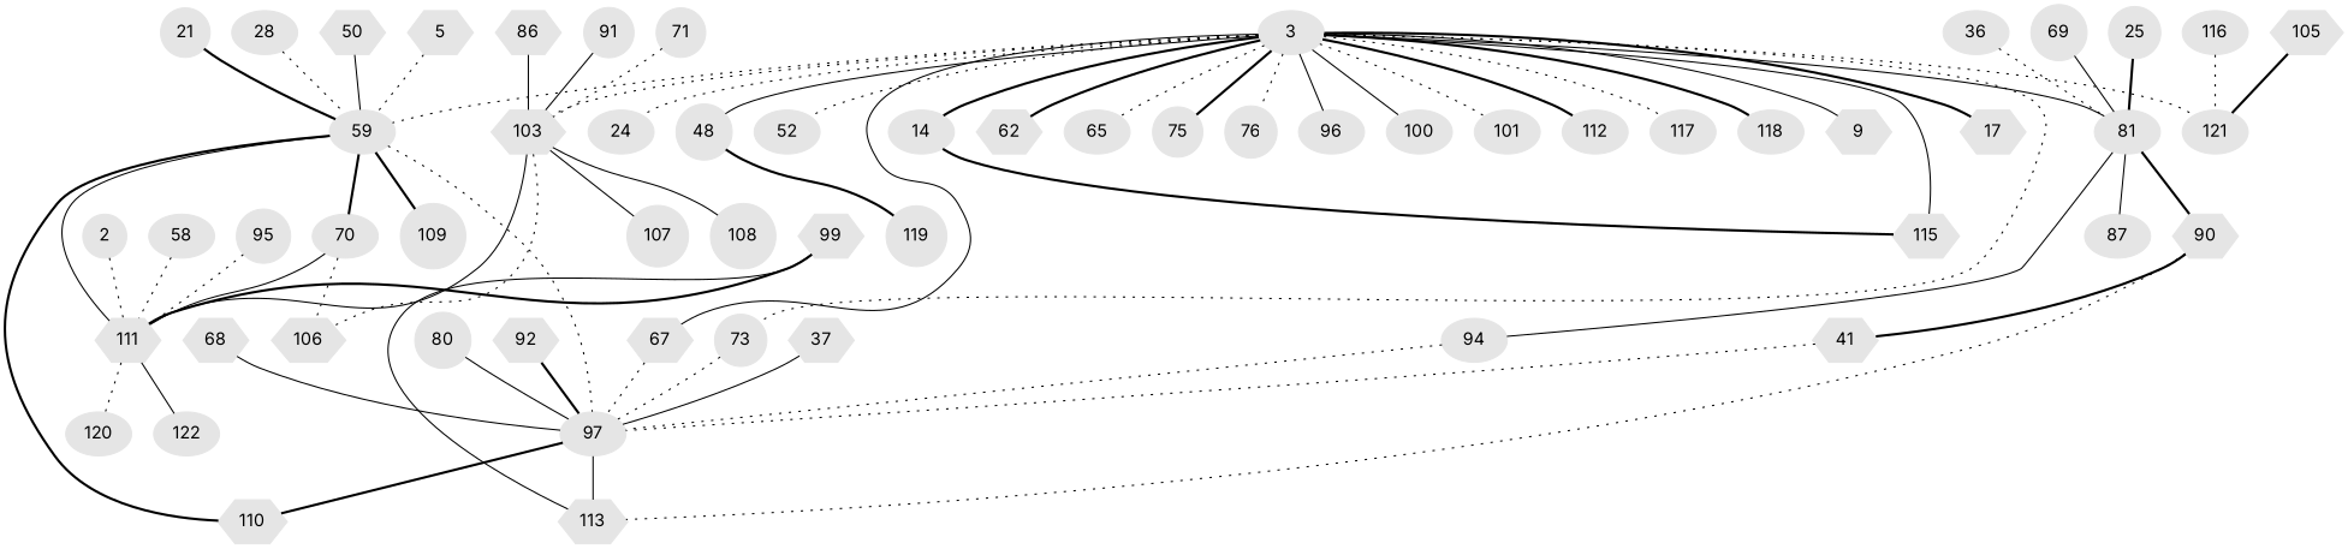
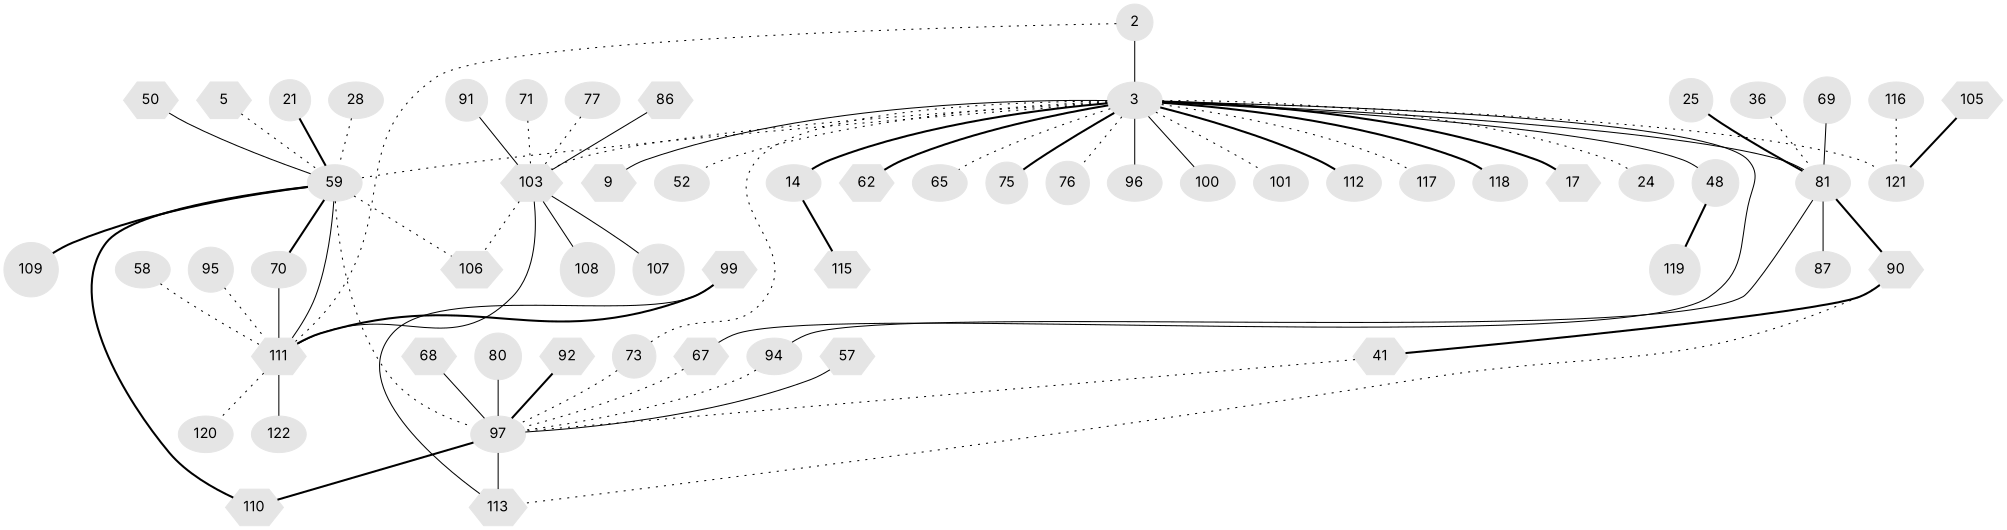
  graph {
    fontname=Inter
    node [color=gray90 fontname=Inter shape=ellipse style=filled]
    edge [fontname=Inter style=dotted]
    3 [super="+1"]
    9 [shape=hexagon]
    14
    17 [shape=hexagon]
    24 [super="+20"]
    48 [shape=circle super="+26"]
    52
    59 [super="+45+57+4"]
    62 [shape=hexagon]
    65 [super="+60"]
    67 [shape=hexagon super="+35"]
    73 [shape=circle]
    75 [shape=circle]
    76 [shape=circle]
    81 [super="+15+7"]
    96
    100 [super="+33"]
    101 [super="+53"]
    103 [shape=hexagon super="+93+47"]
    112
    117
    118
    121 [super="+104+74"]
    2 [shape=circle]
    111 [shape=hexagon super="+83+98+85"]
    120 [super="+49+78"]
    122 [super="+114"]
    115 [shape=hexagon]
    119 [shape=circle]
    97 [super="+27+34"]
    70 [super="+66"]
    106 [shape=hexagon super="+102"]
    109 [shape=circle]
    110 [shape=hexagon super="+51+88"]
    87
    90 [shape=hexagon super="+84"]
    94 [super="+32+55"]
    107 [shape=circle]
    108 [shape=circle]
    5 [shape=hexagon]
    21 [shape=circle]
    25 [shape=circle]
    28
    36
    113 [shape=hexagon super="+61"]
-   37 [shape=hexagon]
+   37 [shape=hexagon label=57]
    41 [shape=hexagon]
    50 [shape=hexagon]
    58
    68 [shape=hexagon]
    69 [shape=circle]
    71 [shape=circle]
+   77
    80 [shape=circle]
    86 [shape=hexagon super="+82"]
    105 [shape=hexagon]
    91 [shape=circle]
    92 [shape=hexagon]
    95 [shape=circle super="+19"]
    99 [shape=hexagon super="+64"]
    116
    3 -- 9 [style=solid]
    3 -- 14 [style=bold weight=2]
    3 -- 17 [style=bold]
    3 -- 24
    3 -- 48 [style=solid weight=2]
    3 -- 52
    3 -- 59 [weight=3]
    3 -- 62 [style=bold]
    3 -- 65
    3 -- 67 [style=solid]
    3 -- 73
    3 -- 75 [style=bold]
    3 -- 76
    3 -- 81 [style=solid weight=4]
    3 -- 96 [style=solid]
    3 -- 100 [style=solid]
    3 -- 101
    3 -- 103 [weight=4]
    3 -- 112 [style=bold weight=2]
    3 -- 117
    3 -- 118 [style=bold]
    3 -- 121 [weight=2]
    14 -- 115 [style=bold]
    48 -- 119 [style=bold]
    59 -- 111 [style=solid weight=2]
    59 -- 97 [weight=3]
    59 -- 70 [style=bold]
-   70 -- 106
+   59 -- 106
    59 -- 109 [style=bold]
    59 -- 110 [style=bold weight=2]
    67 -- 97
    73 -- 97
    81 -- 87 [style=solid]
    81 -- 90 [style=bold weight=2]
    81 -- 94 [style=solid]
    103 -- 111 [style=solid weight=3]
    103 -- 106
    103 -- 107 [style=solid]
    103 -- 108 [style=solid]
-   115 -- 3 [style=solid weight=2]
+   2 -- 3 [style=solid weight=2]
    2 -- 111
    111 -- 120
    111 -- 122 [style=solid]
    97 -- 110 [style=bold weight=2]
    97 -- 113 [style=solid weight=2]
    70 -- 111 [style=solid weight=2]
    90 -- 113
    90 -- 41 [style=bold]
    94 -- 97
    5 -- 59
    21 -- 59 [style=bold]
    25 -- 81 [style=bold]
    28 -- 59
    36 -- 81
    37 -- 97 [style=solid]
    41 -- 97
    50 -- 59 [style=solid]
    58 -- 111
    68 -- 97 [style=solid]
    69 -- 81 [style=solid]
    71 -- 103
+   77 -- 103
    80 -- 97 [style=solid]
    86 -- 103 [style=solid]
    105 -- 121 [style=bold]
    91 -- 103 [style=solid]
    92 -- 97 [style=bold]
    95 -- 111
    99 -- 111 [style=bold]
    99 -- 113 [style=solid]
    116 -- 121
  }
